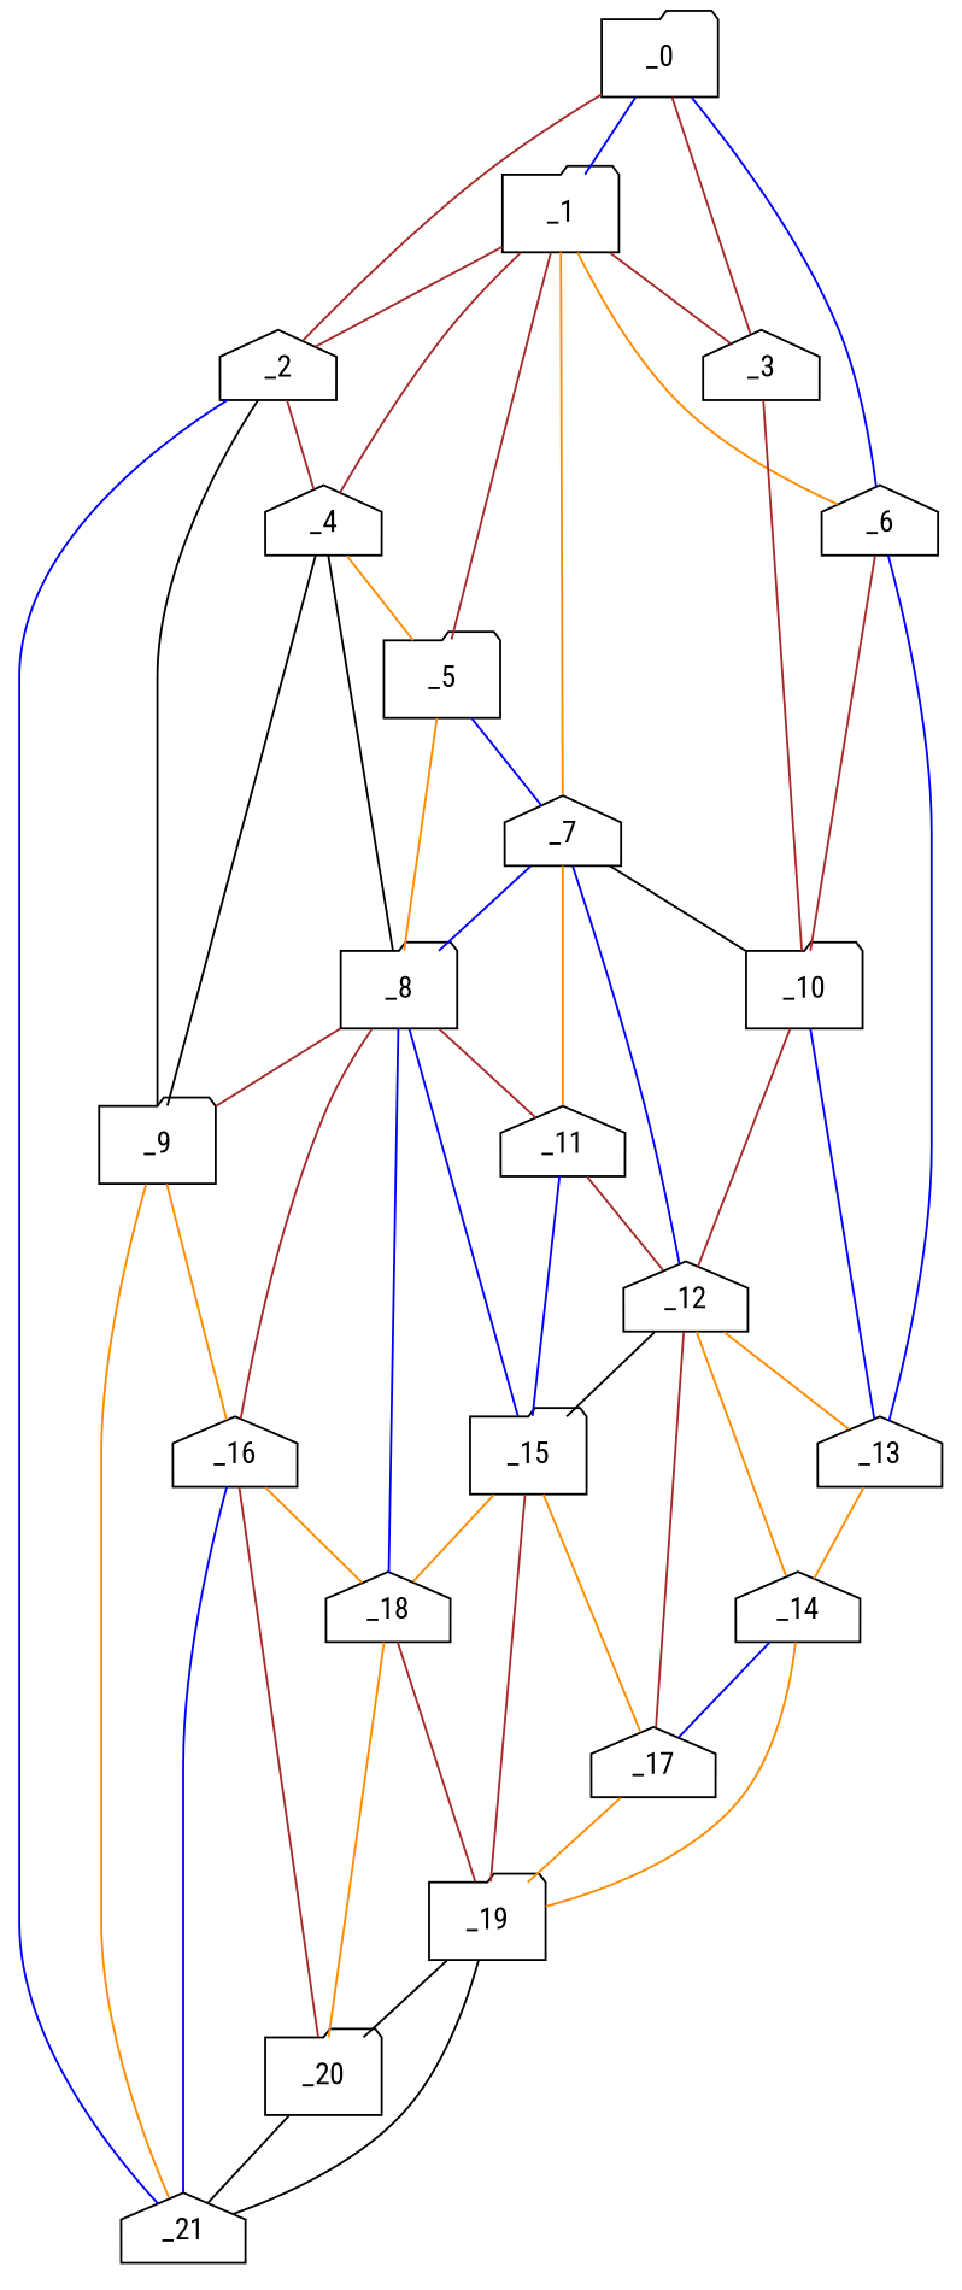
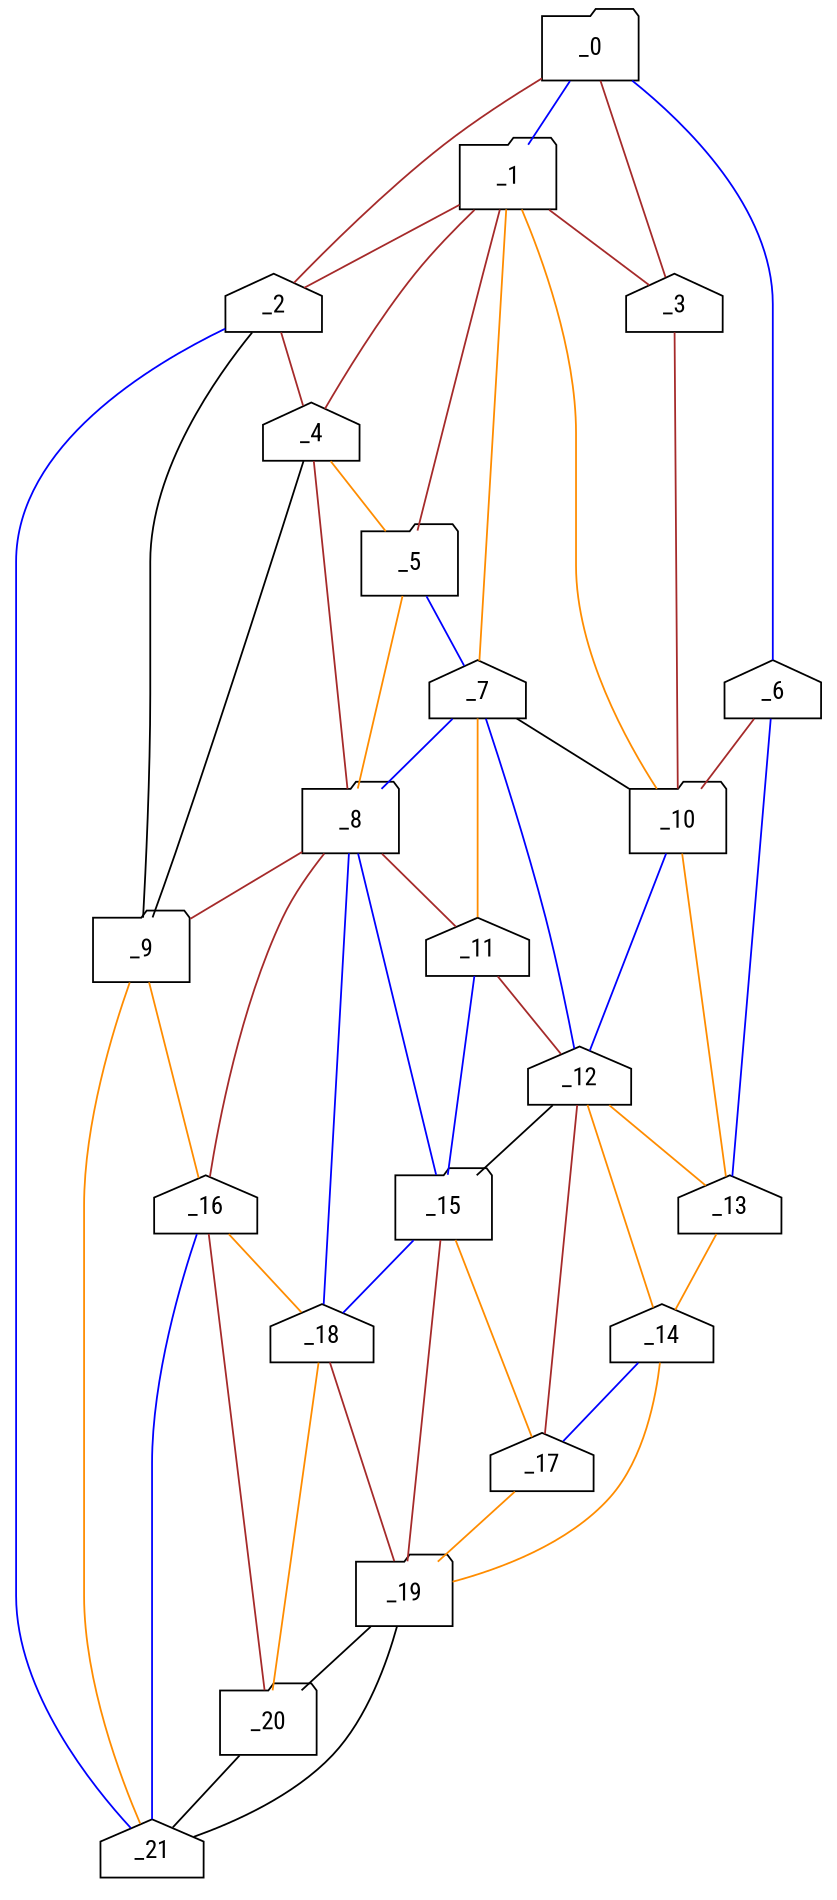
  graph {
    fontname="Roboto Condensed"
    node [fontname="Roboto Condensed" shape=house x=50 y=3]
    edge [color=brown fontname="Roboto Condensed" valence=2]
    _0 [shape=folder x=33]
    _1 [shape=folder x=36 y=11]
    _2 [x=40 y=116]
    _3 [x=44 y=11]
    _6 [x=48]
    _4 [x=46 y=94]
    _5 [shape=folder x=47 y=90]
    _7 [y=72]
    _10 [shape=folder x=52 y=14]
    _9 [shape=folder y=111]
    _21 [x=101 y=123]
    _13 [x=75 y=15]
    _8 [shape=folder y=85]
    _11 [x=67 y=63]
    _12 [x=69 y=58]
    _16 [x=88 y=110]
    _14 [x=84 y=24]
    _15 [shape=folder x=86 y=71]
    _18 [x=92 y=85]
    _17 [x=90 y=54]
    _20 [shape=folder x=94 y=99]
    _19 [shape=folder x=94 y=62]
    _0 -- _1 [color=blue valence=1]
    _0 -- _2 [valence=1]
    _0 -- _3
    _0 -- _6 [color=blue valence=1]
    _1 -- _2 [valence=1]
    _1 -- _3 [valence=1]
    _1 -- _4
    _1 -- _5
    _1 -- _7 [color=darkorange]
-   _1 -- _6 [color=darkorange]
+   _1 -- _10 [color=darkorange]
    _2 -- _4
    _2 -- _9 [color=black valence=1]
    _2 -- _21 [color=blue valence=1]
    _3 -- _10
    _6 -- _10 [valence=1]
    _6 -- _13 [color=blue valence=1]
    _4 -- _5 [color=darkorange]
    _4 -- _9 [color=black]
-   _4 -- _8 [color=black valence=1]
+   _4 -- _8 [valence=1]
    _5 -- _7 [color=blue]
    _5 -- _8 [color=darkorange]
    _7 -- _10 [color=black valence=1]
    _7 -- _8 [color=blue]
    _7 -- _11 [color=darkorange valence=1]
    _7 -- _12 [color=blue]
-   _10 -- _13 [color=blue]
-   _10 -- _12
+   _10 -- _13 [color=darkorange]
+   _10 -- _12 [color=blue]
    _9 -- _21 [color=darkorange valence=1]
    _9 -- _16 [color=darkorange valence=1]
    _13 -- _14 [color=darkorange valence=1]
    _8 -- _9
    _8 -- _11
    _8 -- _16
    _8 -- _15 [color=blue]
    _8 -- _18 [color=blue valence=1]
    _11 -- _12 [valence=1]
    _11 -- _15 [color=blue]
    _12 -- _13 [color=darkorange valence=1]
    _12 -- _14 [color=darkorange]
    _12 -- _15 [color=black]
    _12 -- _17 [valence=1]
    _16 -- _21 [color=blue valence=1]
    _16 -- _18 [color=darkorange]
    _16 -- _20 [valence=1]
    _14 -- _17 [color=blue valence=1]
    _14 -- _19 [color=darkorange valence=1]
-   _15 -- _18 [color=darkorange]
+   _15 -- _18 [color=blue]
    _15 -- _17 [color=darkorange]
    _15 -- _19
    _18 -- _20 [color=darkorange]
    _18 -- _19
    _17 -- _19 [color=darkorange]
    _20 -- _21 [color=black]
    _19 -- _21 [color=black valence=1]
    _19 -- _20 [color=black valence=1]
  }
